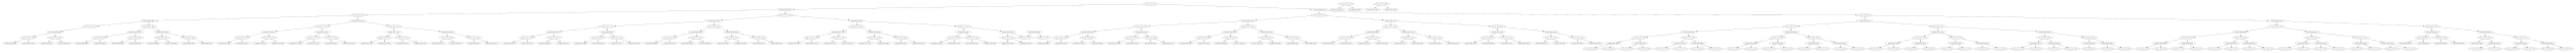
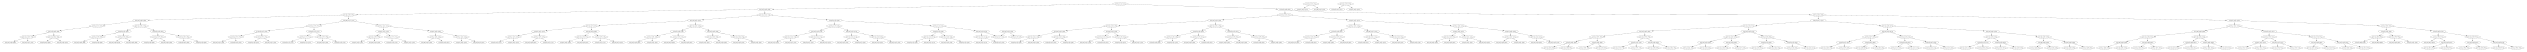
  digraph {
    fontname="Liberation Serif"
    node [fontname="Liberation Serif"]
    edge [fontname="Liberation Serif"]
    n1 [label="Node{data=[3242, 3242]}"]
    n2 [label="Node{data=[2268, 2268]}"]
    n3 [label="Node{data=[3446, 3446]}"]
    n4 [label="Node{data=[1699, 1699]}"]
    n5 [label="Node{data=[3210, 3210]}"]
    n6 [label="Node{data=[3301, 3301]}"]
    n7 [label="Node{data=[4840, 4840]}"]
    n8 [label="Node{data=[1680, 1680]}"]
    n9 [label="Node{data=[1715, 1715]}"]
    n10 [label="Node{data=[2553, 2553]}"]
    n11 [label="Node{data=[3226, 3226]}"]
    n12 [label="Node{data=[1672, 1672]}"]
    n13 [label="Node{data=[1691, 1691]}"]
    n14 [label="Node{data=[1707, 1707]}"]
    n15 [label="Node{data=[2212, 2212]}"]
    n16 [label="Node{data=[1668, 1668]}"]
    n17 [label="Node{data=[1687, 1687]}"]
    n18 [label="Node{data=[1695, 1695]}"]
    n19 [label="Node{data=[1666, 1666]}"]
    n20 [label="Node{data=[1670, 1670]}"]
    n21 [label="Node{data=[1665, 1665]}"]
    n22 [label="Node{data=[1667, 1667]}"]
    n23 [label="Node{data=[1669, 1669]}"]
    n24 [label="Node{data=[1671, 1671]}"]
    n25 [label="Node{data=[1674, 1674]}"]
    n26 [label="Node{data=[1673, 1673]}"]
    n27 [label="Node{data=[1675, 1675]}"]
    n28 [label="Node{data=[1678, 1678]}"]
    n29 [label="Node{data=[1677, 1677]}"]
    n30 [label="Node{data=[1679, 1679]}"]
    n31 [label="Node{data=[1685, 1685]}"]
    n32 [label="Node{data=[1689, 1689]}"]
    n33 [label="Node{data=[1693, 1693]}"]
    n34 [label="Node{data=[1697, 1697]}"]
    n35 [label="Node{data=[1684, 1684]}"]
    n36 [label="Node{data=[1686, 1686]}"]
    n37 [label="Node{data=[1688, 1688]}"]
    n38 [label="Node{data=[1690, 1690]}"]
    n39 [label="Node{data=[1692, 1692]}"]
    n40 [label="Node{data=[1694, 1694]}"]
    n41 [label="Node{data=[1696, 1696]}"]
    n42 [label="Node{data=[1698, 1698]}"]
    n43 [label="Node{data=[1703, 1703]}"]
    n44 [label="Node{data=[1711, 1711]}"]
    n45 [label="Node{data=[1719, 1719]}"]
    n46 [label="Node{data=[2264, 2264]}"]
    n47 [label="Node{data=[1701, 1701]}"]
    n48 [label="Node{data=[1705, 1705]}"]
    n49 [label="Node{data=[1709, 1709]}"]
    n50 [label="Node{data=[1713, 1713]}"]
    n51 [label="Node{data=[1700, 1700]}"]
    n52 [label="Node{data=[1702, 1702]}"]
    n53 [label="Node{data=[1704, 1704]}"]
    n54 [label="Node{data=[1706, 1706]}"]
    n55 [label="Node{data=[1708, 1708]}"]
    n56 [label="Node{data=[1710, 1710]}"]
    n57 [label="Node{data=[1712, 1712]}"]
    n58 [label="Node{data=[1714, 1714]}"]
    n59 [label="Node{data=[1717, 1717]}"]
    n60 [label="Node{data=[1908, 1908]}"]
    n61 [label="Node{data=[2262, 2262]}"]
    n62 [label="Node{data=[2266, 2266]}"]
    n63 [label="Node{data=[1716, 1716]}"]
    n64 [label="Node{data=[1718, 1718]}"]
    n65 [label="Node{data=[1720, 1720]}"]
    n66 [label="Node{data=[1910, 1910]}"]
    n67 [label="Node{data=[2261, 2261]}"]
    n68 [label="Node{data=[2263, 2263]}"]
    n69 [label="Node{data=[2265, 2265]}"]
    n70 [label="Node{data=[2267, 2267]}"]
    n71 [label="Node{data=[2276, 2276]}"]
    n72 [label="Node{data=[3202, 3202]}"]
    n73 [label="Node{data=[3218, 3218]}"]
    n74 [label="Node{data=[3234, 3234]}"]
    n75 [label="Node{data=[2272, 2272]}"]
    n76 [label="Node{data=[2280, 2280]}"]
    n77 [label="Node{data=[3198, 3198]}"]
    n78 [label="Node{data=[3206, 3206]}"]
    n79 [label="Node{data=[2270, 2270]}"]
    n80 [label="Node{data=[2274, 2274]}"]
    n81 [label="Node{data=[2278, 2278]}"]
    n82 [label="Node{data=[2515, 2515]}"]
    n83 [label="Node{data=[2269, 2269]}"]
    n84 [label="Node{data=[2271, 2271]}"]
    n85 [label="Node{data=[2273, 2273]}"]
    n86 [label="Node{data=[2275, 2275]}"]
    n87 [label="Node{data=[2277, 2277]}"]
    n88 [label="Node{data=[2279, 2279]}"]
    n89 [label="Node{data=[2281, 2281]}"]
    n90 [label="Node{data=[2543, 2543]}"]
    n91 [label="Node{data=[3167, 3167]}"]
    n92 [label="Node{data=[3200, 3200]}"]
    n93 [label="Node{data=[3204, 3204]}"]
    n94 [label="Node{data=[3208, 3208]}"]
    n95 [label="Node{data=[3028, 3028]}"]
    n96 [label="Node{data=[3190, 3190]}"]
    n97 [label="Node{data=[3199, 3199]}"]
    n98 [label="Node{data=[3201, 3201]}"]
    n99 [label="Node{data=[3203, 3203]}"]
    n100 [label="Node{data=[3205, 3205]}"]
    n101 [label="Node{data=[3207, 3207]}"]
    n102 [label="Node{data=[3209, 3209]}"]
    n103 [label="Node{data=[3214, 3214]}"]
    n104 [label="Node{data=[3222, 3222]}"]
    n105 [label="Node{data=[3230, 3230]}"]
    n106 [label="Node{data=[3238, 3238]}"]
    n107 [label="Node{data=[3212, 3212]}"]
    n108 [label="Node{data=[3216, 3216]}"]
    n109 [label="Node{data=[3220, 3220]}"]
    n110 [label="Node{data=[3224, 3224]}"]
    n111 [label="Node{data=[3211, 3211]}"]
    n112 [label="Node{data=[3213, 3213]}"]
    n113 [label="Node{data=[3215, 3215]}"]
    n114 [label="Node{data=[3217, 3217]}"]
    n115 [label="Node{data=[3219, 3219]}"]
    n116 [label="Node{data=[3221, 3221]}"]
    n117 [label="Node{data=[3223, 3223]}"]
    n118 [label="Node{data=[3225, 3225]}"]
    n119 [label="Node{data=[3232, 3232]}"]
    n120 [label="Node{data=[3227, 3227]}"]
    n121 [label="Node{data=[3236, 3236]}"]
    n122 [label="Node{data=[3240, 3240]}"]
    n123 [label="Node{data=[3228, 3228]}"]
    n124 [label="Node{data=[3229, 3229]}"]
    n125 [label="Node{data=[3231, 3231]}"]
    n126 [label="Node{data=[3233, 3233]}"]
    n127 [label="Node{data=[3235, 3235]}"]
    n128 [label="Node{data=[3237, 3237]}"]
    n129 [label="Node{data=[3239, 3239]}"]
    n130 [label="Node{data=[3241, 3241]}"]
    n131 [label="Node{data=[3258, 3258]}"]
    n132 [label="Node{data=[3417, 3417]}"]
    n133 [label="Node{data=[4171, 4171]}"]
    n134 [label="Node{data=[7639, 7639]}"]
    n135 [label="Node{data=[3250, 3250]}"]
    n136 [label="Node{data=[3293, 3293]}"]
    n137 [label="Node{data=[3316, 3316]}"]
    n138 [label="Node{data=[3425, 3425]}"]
    n139 [label="Node{data=[3246, 3246]}"]
    n140 [label="Node{data=[3254, 3254]}"]
    n141 [label="Node{data=[3289, 3289]}"]
    n142 [label="Node{data=[3297, 3297]}"]
    n143 [label="Node{data=[3244, 3244]}"]
    n144 [label="Node{data=[3248, 3248]}"]
    n145 [label="Node{data=[3252, 3252]}"]
    n146 [label="Node{data=[3256, 3256]}"]
    n147 [label="Node{data=[3243, 3243]}"]
    n148 [label="Node{data=[3245, 3245]}"]
    n149 [label="Node{data=[3247, 3247]}"]
    n150 [label="Node{data=[3249, 3249]}"]
    n151 [label="Node{data=[3251, 3251]}"]
    n152 [label="Node{data=[3253, 3253]}"]
    n153 [label="Node{data=[3255, 3255]}"]
    n154 [label="Node{data=[3257, 3257]}"]
    n155 [label="Node{data=[3260, 3260]}"]
    n156 [label="Node{data=[3291, 3291]}"]
    n157 [label="Node{data=[3295, 3295]}"]
    n158 [label="Node{data=[3299, 3299]}"]
    n159 [label="Node{data=[3259, 3259]}"]
    n160 [label="Node{data=[3287, 3287]}"]
    n161 [label="Node{data=[3290, 3290]}"]
    n162 [label="Node{data=[3292, 3292]}"]
    n163 [label="Node{data=[3294, 3294]}"]
    n164 [label="Node{data=[3296, 3296]}"]
    n165 [label="Node{data=[3298, 3298]}"]
    n166 [label="Node{data=[3300, 3300]}"]
    n167 [label="Node{data=[3305, 3305]}"]
    n168 [label="Node{data=[3413, 3413]}"]
    n169 [label="Node{data=[3421, 3421]}"]
    n170 [label="Node{data=[3429, 3429]}"]
    n171 [label="Node{data=[3303, 3303]}"]
    n172 [label="Node{data=[3307, 3307]}"]
    n173 [label="Node{data=[3411, 3411]}"]
    n174 [label="Node{data=[3415, 3415]}"]
    n175 [label="Node{data=[3302, 3302]}"]
    n176 [label="Node{data=[3304, 3304]}"]
    n177 [label="Node{data=[3306, 3306]}"]
    n178 [label="Node{data=[3308, 3308]}"]
    n179 [label="Node{data=[3359, 3359]}"]
    n180 [label="Node{data=[3412, 3412]}"]
    n181 [label="Node{data=[3414, 3414]}"]
    n182 [label="Node{data=[3416, 3416]}"]
    n183 [label="Node{data=[3419, 3419]}"]
    n184 [label="Node{data=[3423, 3423]}"]
    n185 [label="Node{data=[3427, 3427]}"]
    n186 [label="Node{data=[3431, 3431]}"]
    n187 [label="Node{data=[3418, 3418]}"]
    n188 [label="Node{data=[3420, 3420]}"]
    n189 [label="Node{data=[3422, 3422]}"]
    n190 [label="Node{data=[3424, 3424]}"]
    n191 [label="Node{data=[3426, 3426]}"]
    n192 [label="Node{data=[3428, 3428]}"]
    n193 [label="Node{data=[3430, 3430]}"]
    n194 [label="Node{data=[3432, 3432]}"]
    n195 [label="Node{data=[3811, 3811]}"]
    n196 [label="Node{data=[4683, 4683]}"]
    n197 [label="Node{data=[5352, 5352]}"]
    n198 [label="Node{data=[8101, 8101]}"]
    n199 [label="Node{data=[3803, 3803]}"]
    n200 [label="Node{data=[4163, 4163]}"]
    n201 [label="Node{data=[4675, 4675]}"]
    n202 [label="Node{data=[4691, 4691]}"]
    n203 [label="Node{data=[3799, 3799]}"]
    n204 [label="Node{data=[3807, 3807]}"]
    n205 [label="Node{data=[4056, 4056]}"]
    n206 [label="Node{data=[4167, 4167]}"]
    n207 [label="Node{data=[3725, 3725]}"]
    n208 [label="Node{data=[3801, 3801]}"]
    n209 [label="Node{data=[3805, 3805]}"]
    n210 [label="Node{data=[3809, 3809]}"]
    n211 [label="Node{data=[3718, 3718]}"]
    n212 [label="Node{data=[3778, 3778]}"]
    n213 [label="Node{data=[3800, 3800]}"]
    n214 [label="Node{data=[3802, 3802]}"]
    n215 [label="Node{data=[3804, 3804]}"]
    n216 [label="Node{data=[3806, 3806]}"]
    n217 [label="Node{data=[3808, 3808]}"]
    n218 [label="Node{data=[3810, 3810]}"]
    n219 [label="Node{data=[3814, 3814]}"]
    n220 [label="Node{data=[4161, 4161]}"]
    n221 [label="Node{data=[4165, 4165]}"]
    n222 [label="Node{data=[4169, 4169]}"]
    n223 [label="Node{data=[3812, 3812]}"]
    n224 [label="Node{data=[4024, 4024]}"]
    n225 [label="Node{data=[4160, 4160]}"]
    n226 [label="Node{data=[4162, 4162]}"]
    n227 [label="Node{data=[4164, 4164]}"]
    n228 [label="Node{data=[4166, 4166]}"]
    n229 [label="Node{data=[4168, 4168]}"]
    n230 [label="Node{data=[4170, 4170]}"]
    n231 [label="Node{data=[4318, 4318]}"]
    n232 [label="Node{data=[4679, 4679]}"]
    n233 [label="Node{data=[4687, 4687]}"]
    n234 [label="Node{data=[4836, 4836]}"]
    n235 [label="Node{data=[4282, 4282]}"]
    n236 [label="Node{data=[4673, 4673]}"]
    n237 [label="Node{data=[4677, 4677]}"]
    n238 [label="Node{data=[4681, 4681]}"]
    n239 [label="Node{data=[4172, 4172]}"]
    n240 [label="Node{data=[4315, 4315]}"]
    n241 [label="Node{data=[4336, 4336]}"]
    n242 [label="Node{data=[4674, 4674]}"]
    n243 [label="Node{data=[4676, 4676]}"]
    n244 [label="Node{data=[4678, 4678]}"]
    n245 [label="Node{data=[4680, 4680]}"]
    n246 [label="Node{data=[4682, 4682]}"]
    n247 [label="Node{data=[4685, 4685]}"]
    n248 [label="Node{data=[4689, 4689]}"]
    n249 [label="Node{data=[4772, 4772]}"]
    n250 [label="Node{data=[4838, 4838]}"]
    n251 [label="Node{data=[4684, 4684]}"]
+   n252 [label="Node{data=[4686, 4686]}"]
    n253 [label="Node{data=[4688, 4688]}"]
    n254 [label="Node{data=[4690, 4690]}"]
    n255 [label="Node{data=[4742, 4742]}"]
    n256 [label="Node{data=[4835, 4835]}"]
    n257 [label="Node{data=[4837, 4837]}"]
    n258 [label="Node{data=[4839, 4839]}"]
    n259 [label="Node{data=[4848, 4848]}"]
    n260 [label="Node{data=[7631, 7631]}"]
    n261 [label="Node{data=[7999, 7999]}"]
    n262 [label="Node{data=[8931, 8931]}"]
    n263 [label="Node{data=[4844, 4844]}"]
    n264 [label="Node{data=[4852, 4852]}"]
    n265 [label="Node{data=[5745, 5745]}"]
    n266 [label="Node{data=[7635, 7635]}"]
    n267 [label="Node{data=[4842, 4842]}"]
    n268 [label="Node{data=[4846, 4846]}"]
    n269 [label="Node{data=[4850, 4850]}"]
    n270 [label="Node{data=[4865, 4865]}"]
    n271 [label="Node{data=[4841, 4841]}"]
    n272 [label="Node{data=[4843, 4843]}"]
    n273 [label="Node{data=[4845, 4845]}"]
    n274 [label="Node{data=[4847, 4847]}"]
    n275 [label="Node{data=[4849, 4849]}"]
    n276 [label="Node{data=[4851, 4851]}"]
    n277 [label="Node{data=[4853, 4853]}"]
    n278 [label="Node{data=[4973, 4973]}"]
    n279 [label="Node{data=[5498, 5498]}"]
    n280 [label="Node{data=[7629, 7629]}"]
    n281 [label="Node{data=[7633, 7633]}"]
    n282 [label="Node{data=[7637, 7637]}"]
    n283 [label="Node{data=[5474, 5474]}"]
    n284 [label="Node{data=[5525, 5525]}"]
    n285 [label="Node{data=[6204, 6204]}"]
    n286 [label="Node{data=[7630, 7630]}"]
    n287 [label="Node{data=[7632, 7632]}"]
    n288 [label="Node{data=[7634, 7634]}"]
    n289 [label="Node{data=[7636, 7636]}"]
    n290 [label="Node{data=[7638, 7638]}"]
    n291 [label="Node{data=[7898, 7898]}"]
    n292 [label="Node{data=[8064, 8064]}"]
    n293 [label="Node{data=[8927, 8927]}"]
    n294 [label="Node{data=[8933, 8933]}"]
    n295 [label="Node{data=[7885, 7885]}"]
    n296 [label="Node{data=[7959, 7959]}"]
    n297 [label="Node{data=[8029, 8029]}"]
    n298 [label="Node{data=[8098, 8098]}"]
    n299 [label="Node{data=[8925, 8925]}"]
    n300 [label="Node{data=[8929, 8929]}"]
    n301 [label="Node{data=[8932, 8932]}"]
    n302 [label="Node{data=[8935, 8935]}"]
    n303 [label="Node{data=[8924, 8924]}"]
    n304 [label="Node{data=[8926, 8926]}"]
    n305 [label="Node{data=[8928, 8928]}"]
    n306 [label="Node{data=[8930, 8930]}"]
    n307 [label="Node{data=[8934, 8934]}"]
    n308 [label="Node{data=[8936, 8936]}"]
    n1 -> n2
    n1 -> n3
    n2 -> n4
    n2 -> n5
    n3 -> n6
    n3 -> n7
    n4 -> n8
    n4 -> n9
    n5 -> n10
    n5 -> n11
    n6 -> n131
    n6 -> n132
    n7 -> n133
    n7 -> n134
    n8 -> n12
    n8 -> n13
    n9 -> n14
    n9 -> n15
    n10 -> n71
    n10 -> n72
    n11 -> n73
    n11 -> n74
    n12 -> n16
    n13 -> n17
    n13 -> n18
    n14 -> n43
    n14 -> n44
    n15 -> n45
    n15 -> n46
    n16 -> n19
    n16 -> n20
    n17 -> n31
    n17 -> n32
    n18 -> n33
    n18 -> n34
    n19 -> n21
    n19 -> n22
    n20 -> n23
    n20 -> n24
    n25 -> n26
    n25 -> n27
    n28 -> n29
    n28 -> n30
    n31 -> n35
    n31 -> n36
    n32 -> n37
    n32 -> n38
    n33 -> n39
    n33 -> n40
    n34 -> n41
    n34 -> n42
    n43 -> n47
    n43 -> n48
    n44 -> n49
    n44 -> n50
    n45 -> n59
    n45 -> n60
    n46 -> n61
    n46 -> n62
    n47 -> n51
    n47 -> n52
    n48 -> n53
    n48 -> n54
    n49 -> n55
    n49 -> n56
    n50 -> n57
    n50 -> n58
    n59 -> n63
    n59 -> n64
    n60 -> n65
    n60 -> n66
    n61 -> n67
    n61 -> n68
    n62 -> n69
    n62 -> n70
    n71 -> n75
    n71 -> n76
    n72 -> n77
    n72 -> n78
    n73 -> n103
    n73 -> n104
    n74 -> n105
    n74 -> n106
    n75 -> n79
    n75 -> n80
    n76 -> n81
    n76 -> n82
    n77 -> n91
    n77 -> n92
    n78 -> n93
    n78 -> n94
    n79 -> n83
    n79 -> n84
    n80 -> n85
    n80 -> n86
    n81 -> n87
    n81 -> n88
    n82 -> n89
    n82 -> n90
    n91 -> n95
    n91 -> n96
    n92 -> n97
    n92 -> n98
    n93 -> n99
    n93 -> n100
    n94 -> n101
    n94 -> n102
    n103 -> n107
    n103 -> n108
    n104 -> n109
    n104 -> n110
    n105 -> n119
    n105 -> n120
    n106 -> n121
    n106 -> n122
    n107 -> n111
    n107 -> n112
    n108 -> n113
    n108 -> n114
    n109 -> n115
    n109 -> n116
    n110 -> n117
    n110 -> n118
    n119 -> n125
    n119 -> n126
    n121 -> n127
    n121 -> n128
    n122 -> n129
    n122 -> n130
    n123 -> n120
    n123 -> n124
    n131 -> n135
    n131 -> n136
    n132 -> n137
    n132 -> n138
    n133 -> n195
    n133 -> n196
    n134 -> n197
    n134 -> n198
    n135 -> n139
    n135 -> n140
    n136 -> n141
    n136 -> n142
    n137 -> n167
    n137 -> n168
    n138 -> n169
    n138 -> n170
    n139 -> n143
    n139 -> n144
    n140 -> n145
    n140 -> n146
    n141 -> n155
    n141 -> n156
    n142 -> n157
    n142 -> n158
    n143 -> n147
    n143 -> n148
    n144 -> n149
    n144 -> n150
    n145 -> n151
    n145 -> n152
    n146 -> n153
    n146 -> n154
    n155 -> n159
    n155 -> n160
    n156 -> n161
    n156 -> n162
    n157 -> n163
    n157 -> n164
    n158 -> n165
    n158 -> n166
    n167 -> n171
    n167 -> n172
    n168 -> n173
    n168 -> n174
    n169 -> n183
    n169 -> n184
    n170 -> n185
    n170 -> n186
    n171 -> n175
    n171 -> n176
    n172 -> n177
    n172 -> n178
    n173 -> n179
    n173 -> n180
    n174 -> n181
    n174 -> n182
    n183 -> n187
    n183 -> n188
    n184 -> n189
    n184 -> n190
    n185 -> n191
    n185 -> n192
    n186 -> n193
    n186 -> n194
    n195 -> n199
    n195 -> n200
    n196 -> n201
    n196 -> n202
    n197 -> n259
    n197 -> n260
    n198 -> n261
    n198 -> n262
    n199 -> n203
    n199 -> n204
    n200 -> n205
    n200 -> n206
    n201 -> n231
    n201 -> n232
    n202 -> n233
    n202 -> n234
    n203 -> n207
    n203 -> n208
    n204 -> n209
    n204 -> n210
    n205 -> n219
    n205 -> n220
    n206 -> n221
    n206 -> n222
    n207 -> n211
    n207 -> n212
    n208 -> n213
    n208 -> n214
    n209 -> n215
    n209 -> n216
    n210 -> n217
    n210 -> n218
    n219 -> n223
    n219 -> n224
    n220 -> n225
    n220 -> n226
    n221 -> n227
    n221 -> n228
    n222 -> n229
    n222 -> n230
    n231 -> n235
    n231 -> n236
    n232 -> n237
    n232 -> n238
    n233 -> n247
    n233 -> n248
    n234 -> n249
    n234 -> n250
    n235 -> n239
    n235 -> n240
    n236 -> n241
    n236 -> n242
    n237 -> n243
    n237 -> n244
    n238 -> n245
    n238 -> n246
    n247 -> n251
+   n247 -> n252
    n248 -> n253
    n248 -> n254
    n249 -> n255
    n249 -> n256
    n250 -> n257
    n250 -> n258
    n259 -> n263
    n259 -> n264
    n260 -> n265
    n260 -> n266
    n261 -> n291
    n261 -> n292
    n262 -> n293
    n262 -> n294
    n263 -> n267
    n263 -> n268
    n264 -> n269
    n264 -> n270
    n265 -> n279
    n265 -> n280
    n266 -> n281
    n266 -> n282
    n267 -> n271
    n267 -> n272
    n268 -> n273
    n268 -> n274
    n269 -> n275
    n269 -> n276
    n270 -> n277
    n270 -> n278
    n279 -> n283
    n279 -> n284
    n280 -> n285
    n280 -> n286
    n281 -> n287
    n281 -> n288
    n282 -> n289
    n282 -> n290
    n291 -> n295
    n291 -> n296
    n292 -> n297
    n292 -> n298
    n293 -> n299
    n293 -> n300
    n294 -> n301
    n294 -> n302
    n299 -> n303
    n299 -> n304
    n300 -> n305
    n300 -> n306
    n302 -> n307
    n302 -> n308
  }
